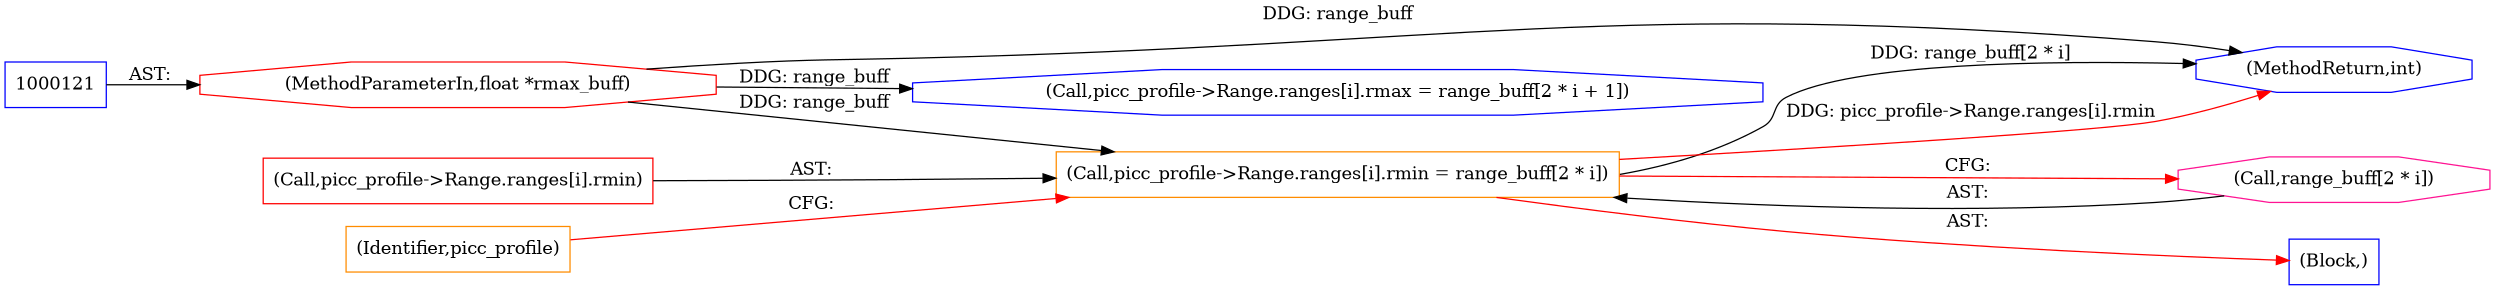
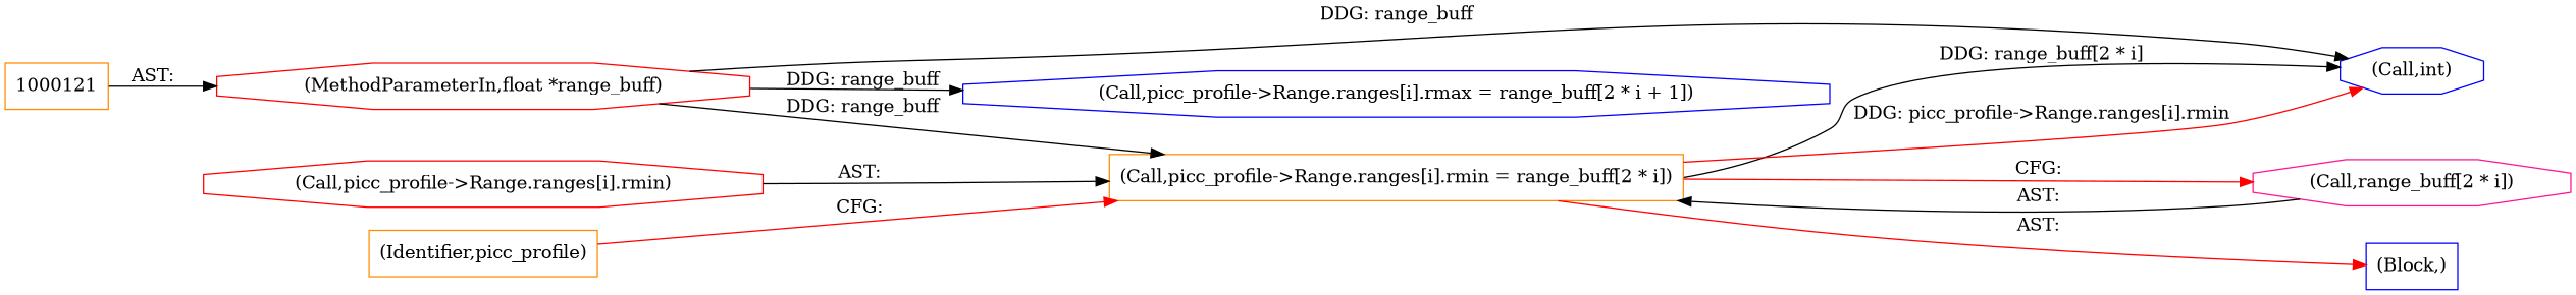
  digraph {
    rankdir=LR
    node [color=blue shape=octagon]
    edge [color=black]
    n1 [color=darkorange label="(Call,picc_profile->Range.ranges[i].rmin = range_buff[2 * i])" shape=box]
-   n2 [label="(MethodReturn,int)"]
+   n2 [label="(Call,int)"]
    n3 [color=deeppink label="(Call,range_buff[2 * i])"]
    n4 [label="(Block,)" shape=box]
-   n5 [color=red label="(MethodParameterIn,float *rmax_buff)"]
+   n5 [color=red label="(MethodParameterIn,float *range_buff)"]
    n6 [label="(Call,picc_profile->Range.ranges[i].rmax = range_buff[2 * i + 1])"]
-   1000121 [shape=box]
-   n8 [color=red label="(Call,picc_profile->Range.ranges[i].rmin)" shape=box]
+   1000121 [color=darkorange shape=box]
+   n8 [color=red label="(Call,picc_profile->Range.ranges[i].rmin)"]
    n9 [color=darkorange label="(Identifier,picc_profile)" shape=box]
    n1 -> n2 [label="DDG: range_buff[2 * i]"]
    n1 -> n2 [color=red label="DDG: picc_profile->Range.ranges[i].rmin"]
    n1 -> n3 [color=red label="CFG: "]
    n1 -> n4 [color=red label="AST: "]
    n3 -> n1 [label="AST: "]
    n5 -> n1 [label="DDG: range_buff"]
    n5 -> n2 [label="DDG: range_buff"]
    n5 -> n6 [label="DDG: range_buff"]
    1000121 -> n5 [label="AST: "]
    n8 -> n1 [label="AST: "]
    n9 -> n1 [color=red label="CFG: "]
  }
